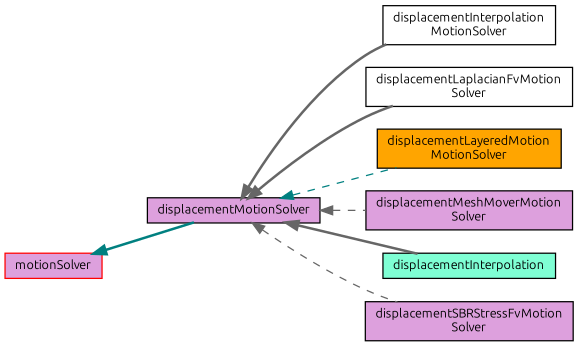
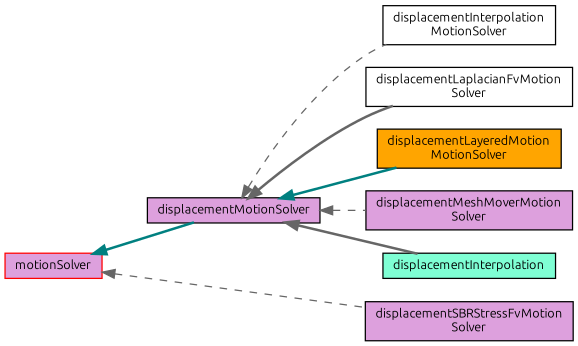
  digraph {
    fontname=Ubuntu
    rankdir=LR
    node [color=black fillcolor=plum fontname=Ubuntu fontsize=10 shape=record style=filled]
    edge [color=gray40 dir=back fontname=Ubuntu fontsize=10 labelfontname=Helvetica labelfontsize=10 style=bold]
    n1 [fontcolor=black height=0.2 label=displacementMotionSolver width=0.4]
    n2 [fillcolor=white height=0.2 label="displacementInterpolation\lMotionSolver" width=0.4]
    n3 [fillcolor=white height=0.2 label="displacementLaplacianFvMotion\lSolver" width=0.4]
    n4 [fillcolor=orange height=0.2 label="displacementLayeredMotion\lMotionSolver" width=0.4]
    n5 [height=0.2 label="displacementMeshMoverMotion\lSolver" width=0.4]
    n6 [height=0.2 label="displacementSBRStressFvMotion\lSolver" width=0.4]
    n7 [fillcolor=aquamarine height=0.2 label=displacementInterpolation width=0.4]
    n8 [color=red height=0.2 label=motionSolver width=0.4]
-   n1 -> n2
+   n1 -> n2 [style=dashed]
    n1 -> n3
-   n1 -> n4 [color=teal style=dashed]
+   n1 -> n4 [color=teal]
    n1 -> n5 [style=dashed]
-   n1 -> n6 [style=dashed]
+   n8 -> n6 [style=dashed]
    n1 -> n7
    n8 -> n1 [color=teal]
  }
